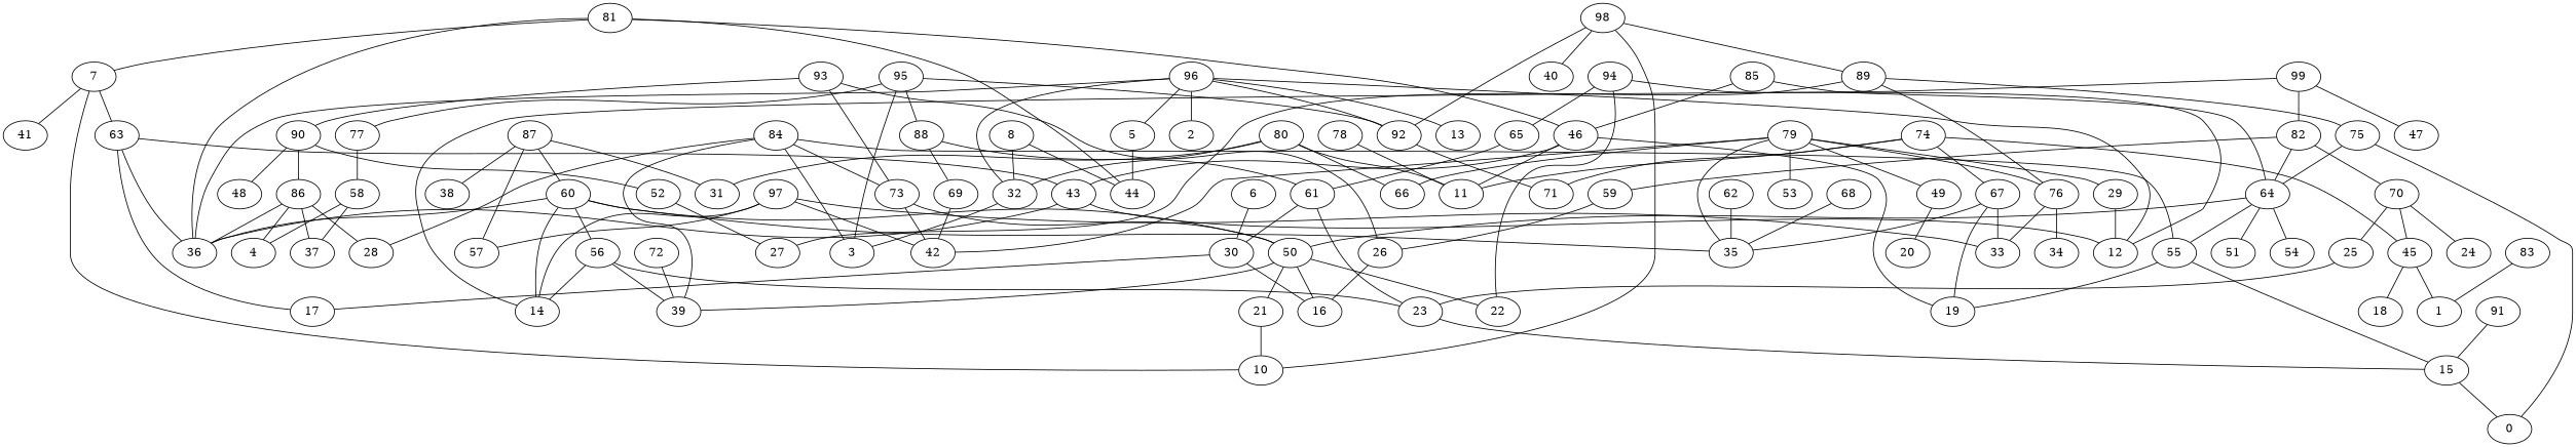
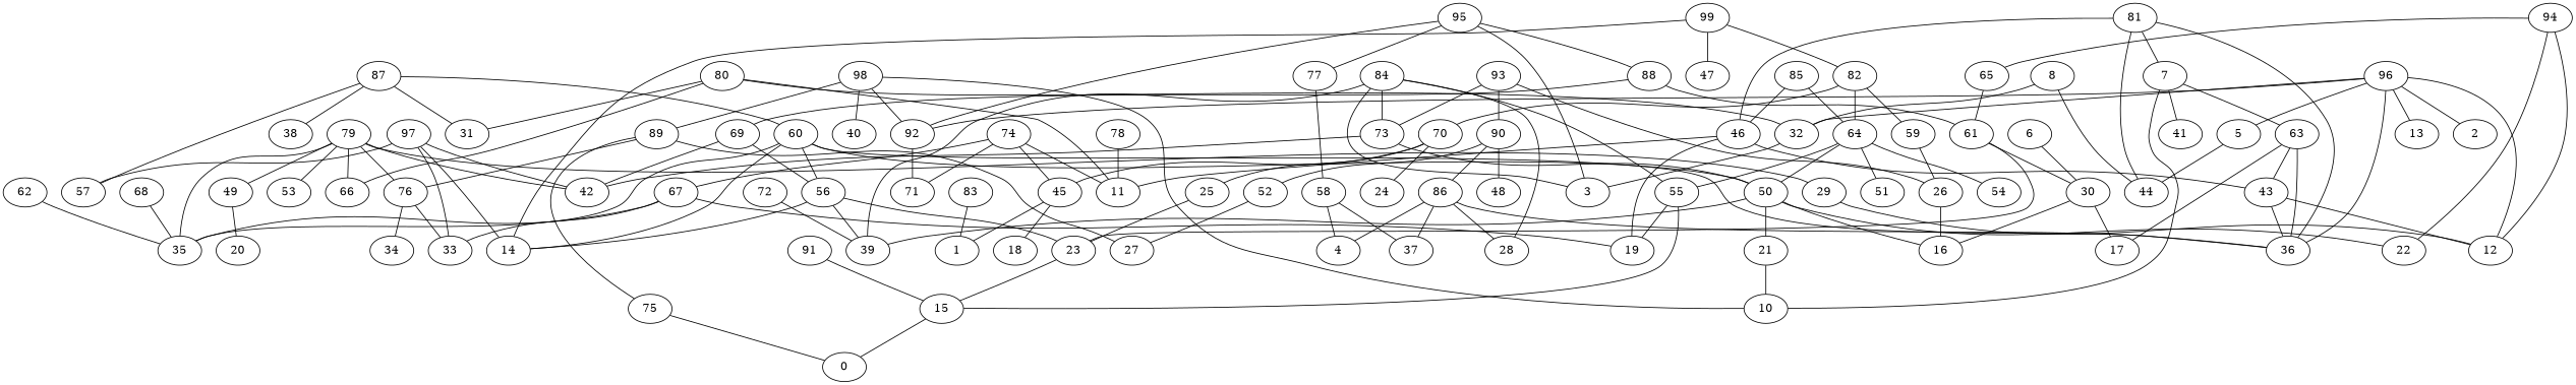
  digraph {
    edge [color=black dir=none]
    63
    36
    17
    43
    72
    39
    27
    97
    42
    57
    14
    33
    91
    15
    0
    78
    11
    83
    1
    6
    30
    16
    58
    4
    37
    84
    73
    55
    3
    28
    50
    21
    10
    99
    47
    82
    70
    59
    64
    45
    24
    25
    26
    51
    54
    22
    98
    40
    92
    89
    71
    75
    76
    87
    38
    31
    60
    35
    56
    8
    32
    44
    19
    23
    7
    41
    65
    61
    79
    29
    66
    53
    49
    12
    34
    20
    96
    5
    13
    2
    94
    85
    46
    93
    90
    86
    52
    48
    62
    18
    80
    74
    67
    68
    95
    77
    88
    69
    81
    subgraph sub_1 {
      63
      36
      17
      43
      72
      39
      27
      97
      42
      57
      14
      33
      91
      15
      0
      78
      11
      83
      1
      6
      30
      16
      58
      4
      37
      84
      73
      55
      3
      28
      50
      21
      10
      99
      47
      82
      70
      59
      64
      45
      24
      25
      26
      51
      54
      22
      98
      40
      92
      89
      71
      75
      76
      87
      38
      31
      60
      35
      56
      8
      32
      44
      19
      23
      7
      41
      65
      61
      79
      29
      66
      53
      49
      12
      34
      20
      96
      5
      13
      2
      94
      85
      46
      93
      90
      86
      52
      48
      62
      18
      80
      74
      67
      68
      95
      77
      88
      69
      81
    }
    63 -> 36
    63 -> 17
    63 -> 43
    43 -> 36
    43 -> 12
    72 -> 39
    97 -> 42
    97 -> 57
    97 -> 14
    97 -> 33
    91 -> 15
    15 -> 0
    78 -> 11
    83 -> 1
    6 -> 30
    30 -> 17
    30 -> 16
    58 -> 4
    58 -> 37
    84 -> 39
    84 -> 73
    84 -> 55
    84 -> 3
    84 -> 28
    73 -> 42
    73 -> 50
    55 -> 15
    55 -> 19
    50 -> 39
    50 -> 16
    50 -> 21
    50 -> 22
    21 -> 10
    99 -> 14
    99 -> 47
    99 -> 82
    82 -> 70
    82 -> 59
    82 -> 64
    70 -> 45
    70 -> 24
    70 -> 25
    59 -> 26
    64 -> 55
    64 -> 50
    64 -> 51
    64 -> 54
    45 -> 1
    45 -> 18
    25 -> 23
    26 -> 16
    98 -> 10
    98 -> 40
    98 -> 92
    98 -> 89
    92 -> 71
    89 -> 27
    89 -> 75
    89 -> 76
    75 -> 0
-   75 -> 64
    76 -> 33
    76 -> 34
    87 -> 57
    87 -> 38
    87 -> 31
    87 -> 60
    60 -> 36
    60 -> 14
    60 -> 50
    60 -> 35
    60 -> 56
    56 -> 39
    56 -> 14
    56 -> 23
    8 -> 32
    8 -> 44
    32 -> 3
    23 -> 15
    7 -> 63
    7 -> 10
    7 -> 41
    65 -> 61
    61 -> 30
    61 -> 23
    79 -> 42
    79 -> 76
    79 -> 35
    79 -> 29
    79 -> 66
    79 -> 53
    79 -> 49
    29 -> 12
    49 -> 20
    96 -> 36
    96 -> 92
    96 -> 32
    96 -> 12
    96 -> 5
    96 -> 13
    96 -> 2
    5 -> 44
    94 -> 22
    94 -> 65
    94 -> 12
    85 -> 64
    85 -> 46
    46 -> 43
    46 -> 11
    46 -> 19
    93 -> 73
    93 -> 26
    93 -> 90
    90 -> 86
    90 -> 52
    90 -> 48
    86 -> 36
    86 -> 4
    86 -> 37
    86 -> 28
    52 -> 27
    62 -> 35
    80 -> 11
    80 -> 31
    80 -> 32
    80 -> 66
    74 -> 11
    74 -> 45
    74 -> 71
    74 -> 67
    67 -> 33
    67 -> 35
    67 -> 19
    68 -> 35
    95 -> 3
    95 -> 92
    95 -> 77
    95 -> 88
    77 -> 58
    88 -> 61
    88 -> 69
    69 -> 42
+   69 -> 56
    81 -> 36
    81 -> 44
    81 -> 7
    81 -> 46
  }
